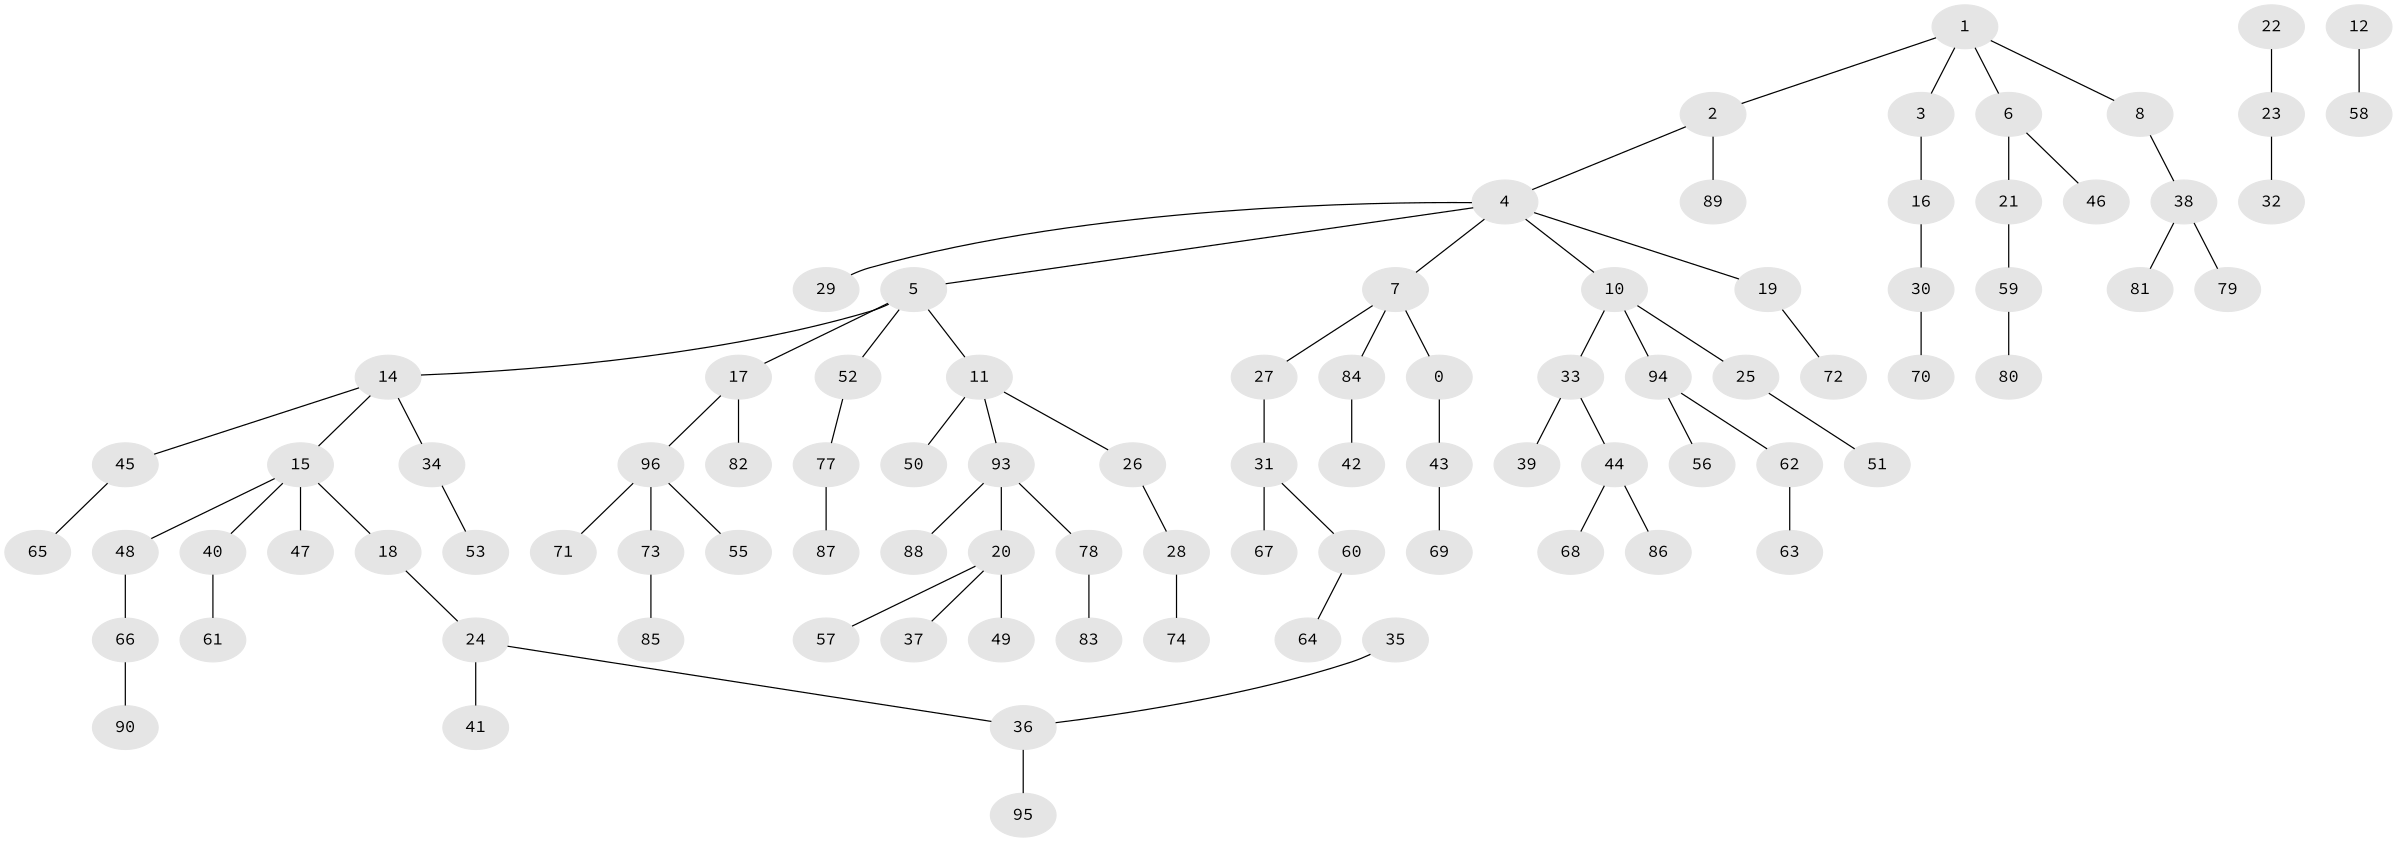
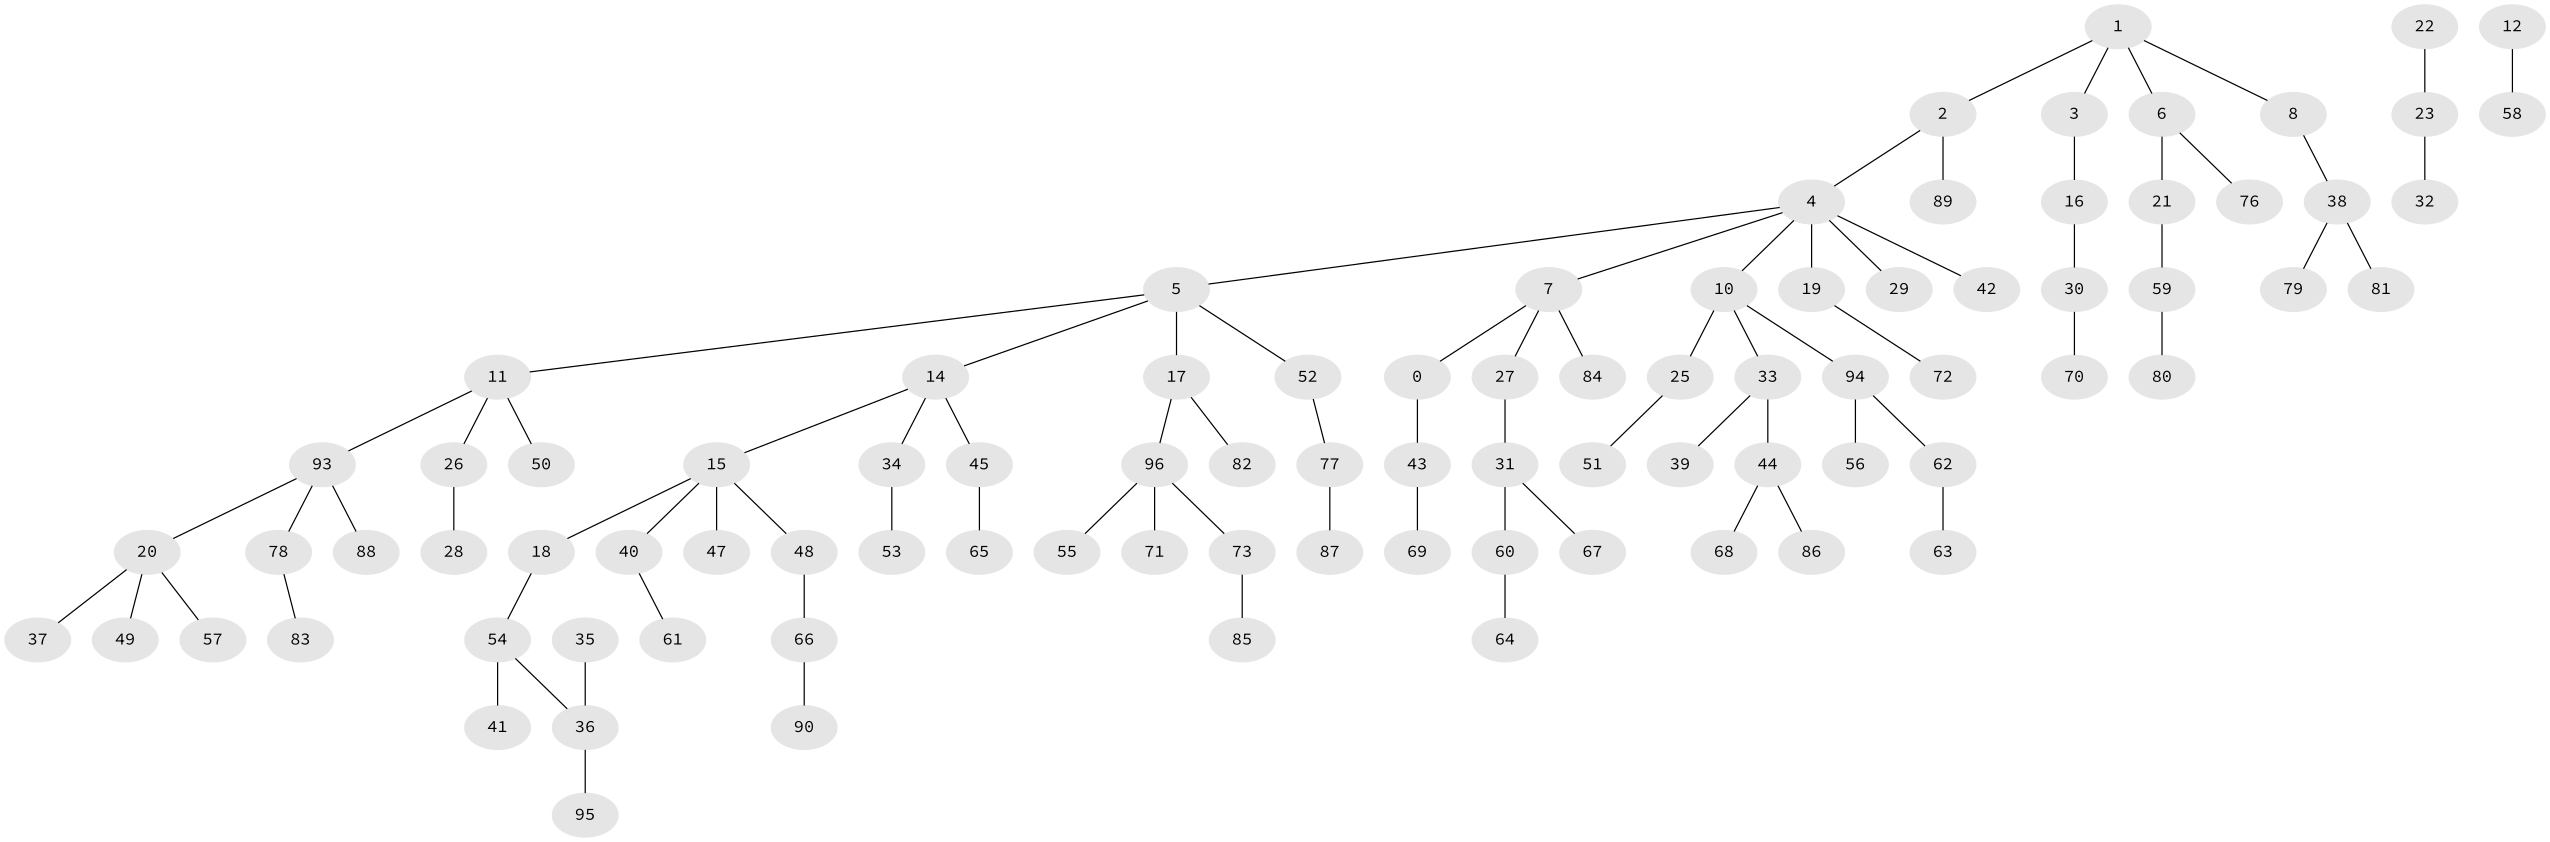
  graph {
    fontname="Source Code Pro"
    node [color=gray90 fontname="Source Code Pro" style=filled]
    edge [fontname="Source Code Pro"]
    1
    2
    3
    6
    8
    4
    89
    16
    21
-   76 [label=46]
+   76
    38
    5
    7
    10
    19
    29
    42
    30
    11
    14
    17
    52
    n23 [label=0]
    27
    84
    25
    33
    n28 [label=94]
    72
    22
    23
    n32 [label=93]
    26
    50
    15
    34
    45
    n38 [label=96]
    82
    77
    12
    58
    59
    43
    31
    79
    81
    69
    51
    39
    44
    56
    62
    20
    78
    88
    28
    37
    49
    57
    83
    18
    40
    47
    48
    53
    65
-   24
+   24 [label=54]
    61
    66
    70
    55
    71
    73
    41
    36
    80
    32
    35
-   74
    60
    67
    64
    68
    86
    n86 [label=95]
    85
    90
    87
    63
    1 -- 2
    1 -- 3
    1 -- 6
    1 -- 8
    2 -- 4
    2 -- 89
    3 -- 16
    6 -- 21
    6 -- 76
    8 -- 38
    4 -- 5
    4 -- 7
    4 -- 10
    4 -- 19
    4 -- 29
-   84 -- 42
+   4 -- 42
    16 -- 30
    21 -- 59
    38 -- 79
    38 -- 81
    5 -- 11
    5 -- 14
    5 -- 17
    5 -- 52
    7 -- n23
    7 -- 27
    7 -- 84
    10 -- 25
    10 -- 33
    10 -- n28
    19 -- 72
    30 -- 70
    11 -- n32
    11 -- 26
    11 -- 50
    14 -- 15
    14 -- 34
    14 -- 45
    17 -- n38
    17 -- 82
    52 -- 77
    n23 -- 43
    27 -- 31
    25 -- 51
    33 -- 39
    33 -- 44
    n28 -- 56
    n28 -- 62
    22 -- 23
    23 -- 32
    n32 -- 20
    n32 -- 78
    n32 -- 88
    26 -- 28
    15 -- 18
    15 -- 40
    15 -- 47
    15 -- 48
    34 -- 53
    45 -- 65
    n38 -- 55
    n38 -- 71
    n38 -- 73
    77 -- 87
    12 -- 58
    59 -- 80
    43 -- 69
    31 -- 60
    31 -- 67
    44 -- 68
    44 -- 86
    62 -- 63
    20 -- 37
    20 -- 49
    20 -- 57
    78 -- 83
-   28 -- 74
    18 -- 24
    40 -- 61
    48 -- 66
    24 -- 41
    24 -- 36
    66 -- 90
    73 -- 85
    36 -- n86
    35 -- 36
    60 -- 64
  }
